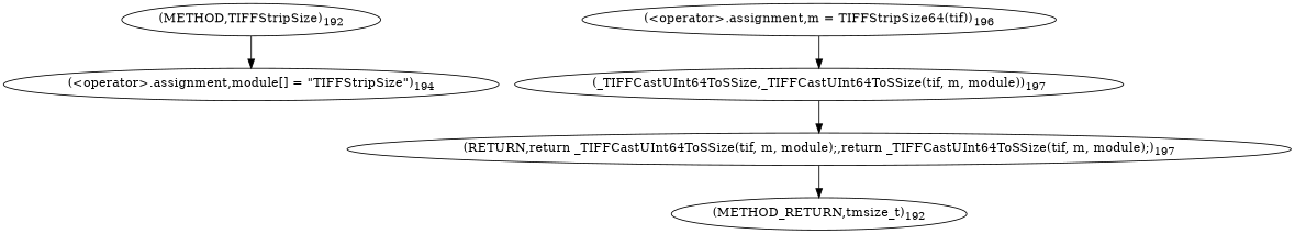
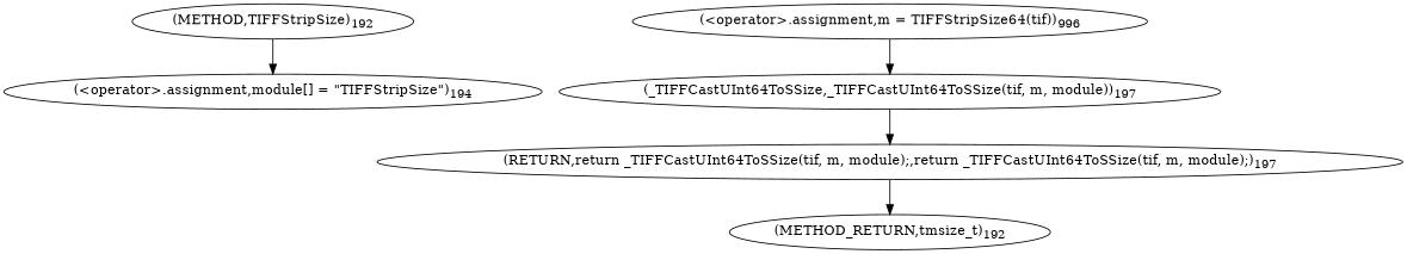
  digraph {
    n1 [label=<(&lt;operator&gt;.assignment,module[] = &quot;TIFFStripSize&quot;)<SUB>194</SUB>>]
-   n2 [label=<(&lt;operator&gt;.assignment,m = TIFFStripSize64(tif))<SUB>196</SUB>>]
+   n2 [label=<(&lt;operator&gt;.assignment,m = TIFFStripSize64(tif))<SUB>996</SUB>>]
    n3 [label=<(_TIFFCastUInt64ToSSize,_TIFFCastUInt64ToSSize(tif, m, module))<SUB>197</SUB>>]
    n4 [label=<(RETURN,return _TIFFCastUInt64ToSSize(tif, m, module);,return _TIFFCastUInt64ToSSize(tif, m, module);)<SUB>197</SUB>>]
    n5 [label=<(METHOD_RETURN,tmsize_t)<SUB>192</SUB>>]
    n6 [label=<(METHOD,TIFFStripSize)<SUB>192</SUB>>]
    n2 -> n3
    n3 -> n4
    n4 -> n5
    n6 -> n1
  }
